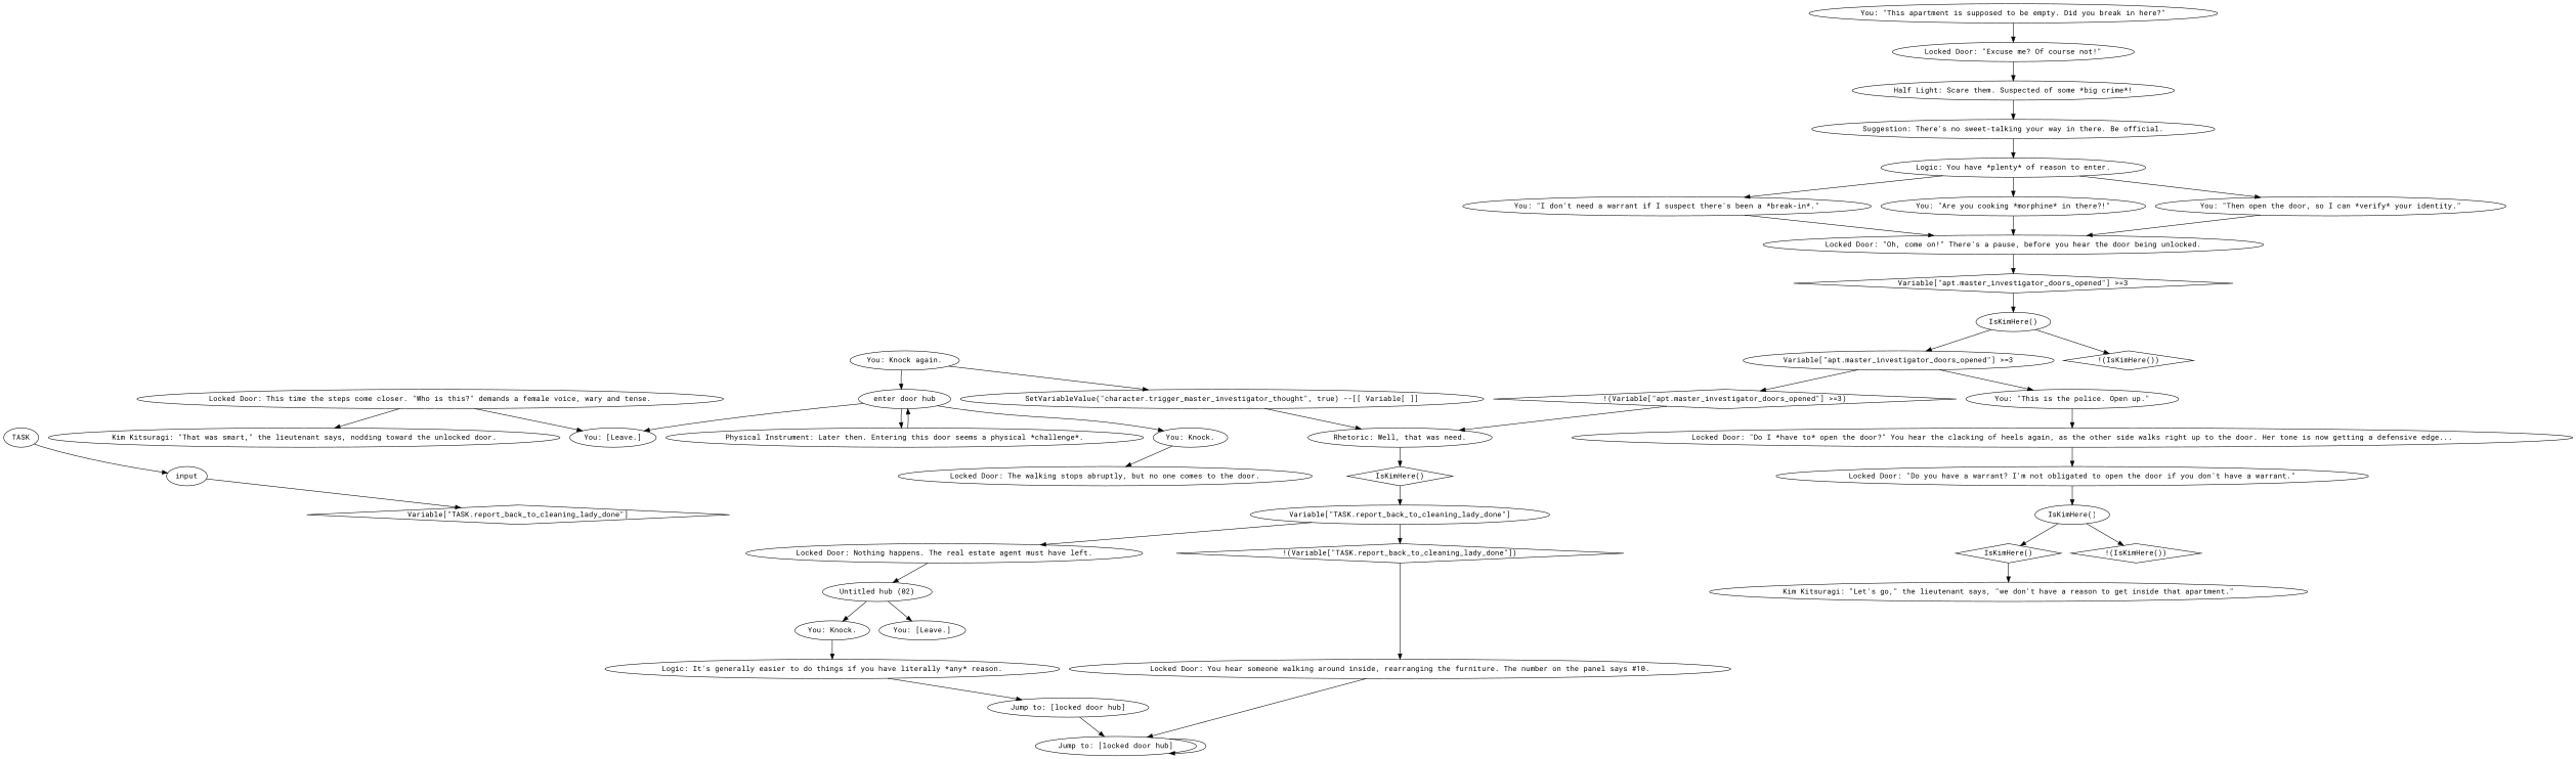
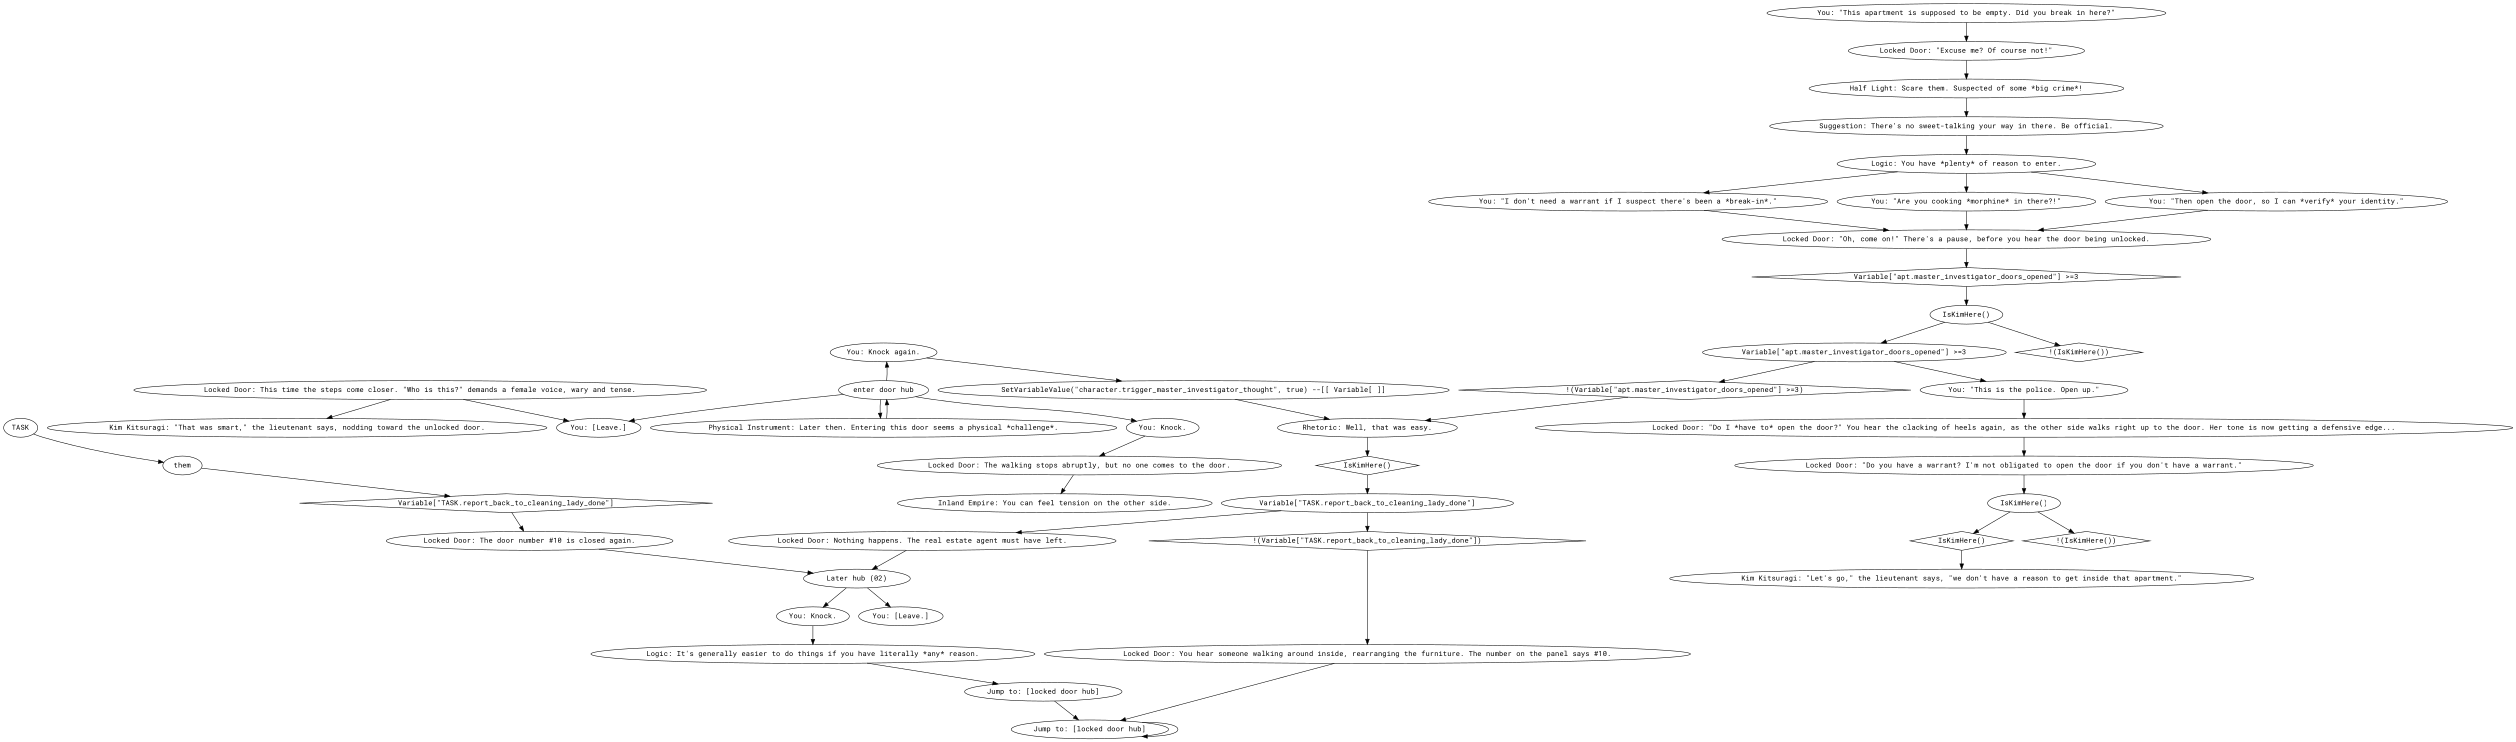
  digraph {
    fontname="Roboto Mono"
    node [fontname="Roboto Mono"]
    edge [fontname="Roboto Mono"]
    n1 [label=TASK]
-   n2 [label=input]
+   n2 [label=them]
    n3 [label="Variable[\"TASK.report_back_to_cleaning_lady_done\"]" shape=diamond]
+   n4 [label="Locked Door: The door number #10 is closed again."]
    n5 [label="Suggestion: There's no sweet-talking your way in there. Be official."]
    n6 [label="Logic: You have *plenty* of reason to enter."]
    n7 [label="You: \"I don't need a warrant if I suspect there's been a *break-in*.\""]
    n8 [label="You: \"Are you cooking *morphine* in there?!\""]
    n9 [label="You: \"Then open the door, so I can *verify* your identity.\""]
    n10 [label="Jump to: [locked door hub]"]
    n11 [label="Jump to: [locked door hub]"]
    n12 [label="Half Light: Scare them. Suspected of some *big crime*!"]
    n13 [label="Locked Door: The walking stops abruptly, but no one comes to the door."]
+   n14 [label="Inland Empire: You can feel tension on the other side."]
    n15 [label="Locked Door: \"Oh, come on!\" There's a pause, before you hear the door being unlocked."]
    n16 [label="Variable[\"apt.master_investigator_doors_opened\"] >=3" shape=diamond]
    n17 [label="IsKimHere()"]
    n18 [label="You: [Leave.]"]
    n19 [label="Kim Kitsuragi: \"Let's go,\" the lieutenant says, \"we don't have a reason to get inside that apartment.\""]
-   n20 [label="Untitled hub (02)"]
+   n20 [label="Later hub (02)"]
    n21 [label="You: Knock."]
    n22 [label="Logic: It's generally easier to do things if you have literally *any* reason."]
    n23 [label="Locked Door: You hear someone walking around inside, rearranging the furniture. The number on the panel says #10."]
    n24 [label="You: Knock again."]
    n25 [label="SetVariableValue(\"character.trigger_master_investigator_thought\", true) --[[ Variable[ ]]"]
-   n26 [label="Rhetoric: Well, that was need."]
+   n26 [label="Rhetoric: Well, that was easy."]
    n27 [label="IsKimHere()"]
    n28 [label="IsKimHere()" shape=diamond]
    n29 [label="!(IsKimHere())" shape=diamond]
    n30 [label="Locked Door: \"Excuse me? Of course not!\""]
    n31 [label="You: \"This apartment is supposed to be empty. Did you break in here?\""]
    n32 [label="You: [Leave.]"]
    n33 [label="IsKimHere()" shape=diamond]
    n34 [label="Variable[\"TASK.report_back_to_cleaning_lady_done\"]"]
    n35 [label="You: Knock."]
    n36 [label="Locked Door: \"Do I *have to* open the door?\" You hear the clacking of heels again, as the other side walks right up to the door. Her tone is now getting a defensive edge..."]
    n37 [label="Locked Door: \"Do you have a warrant? I'm not obligated to open the door if you don't have a warrant.\""]
    n38 [label="Locked Door: This time the steps come closer. \"Who is this?\" demands a female voice, wary and tense."]
    n39 [label="Kim Kitsuragi: \"That was smart,\" the lieutenant says, nodding toward the unlocked door."]
    n40 [label="!(IsKimHere())" shape=diamond]
    n41 [label="Variable[\"apt.master_investigator_doors_opened\"] >=3"]
    n42 [label="!(Variable[\"apt.master_investigator_doors_opened\"] >=3)" shape=diamond]
    n43 [label="You: \"This is the police. Open up.\""]
    n44 [label="!(Variable[\"TASK.report_back_to_cleaning_lady_done\"])" shape=diamond]
    n45 [label="Locked Door: Nothing happens. The real estate agent must have left."]
    n46 [label="enter door hub"]
    n47 [label="Physical Instrument: Later then. Entering this door seems a physical *challenge*."]
    n1 -> n2
    n2 -> n3
+   n3 -> n4
+   n4 -> n20
    n5 -> n6
    n6 -> n7
    n6 -> n8
    n6 -> n9
    n7 -> n15
    n8 -> n15
    n9 -> n15
    n10 -> n11
    n11 -> n11
    n12 -> n5
+   n13 -> n14
    n15 -> n16
    n16 -> n17
    n17 -> n40
    n17 -> n41
    n20 -> n18
    n20 -> n21
    n21 -> n22
    n22 -> n10
    n23 -> n11
    n24 -> n25
    n25 -> n26
    n26 -> n33
    n27 -> n28
    n27 -> n29
    n28 -> n19
    n30 -> n12
    n31 -> n30
    n33 -> n34
    n34 -> n44
    n34 -> n45
    n35 -> n13
    n36 -> n37
    n37 -> n27
    n38 -> n32
    n38 -> n39
    n41 -> n42
    n41 -> n43
    n42 -> n26
    n43 -> n36
    n44 -> n23
    n45 -> n20
-   n24 -> n46
+   n46 -> n24
    n46 -> n32
    n46 -> n35
    n46 -> n47
    n47 -> n46
  }
